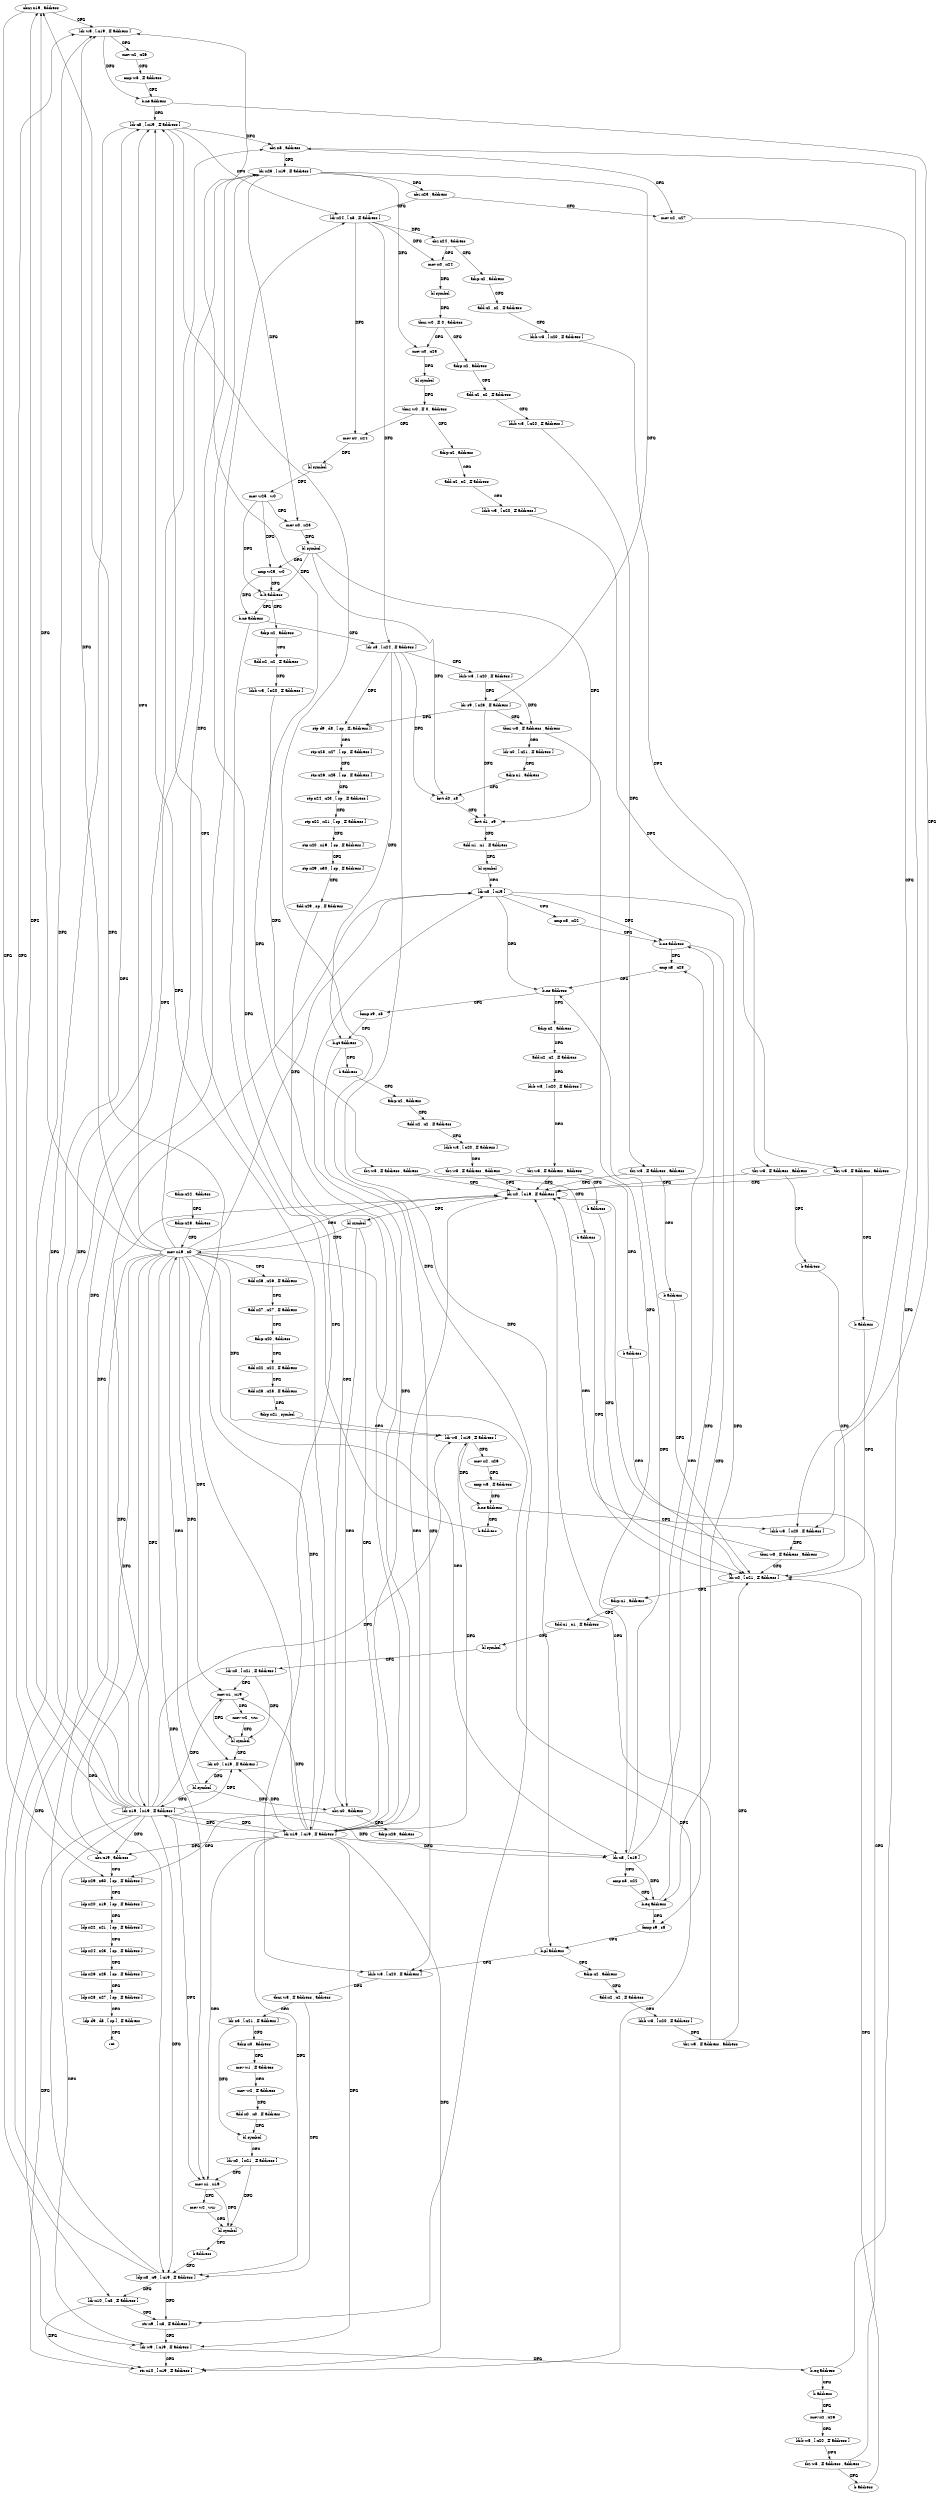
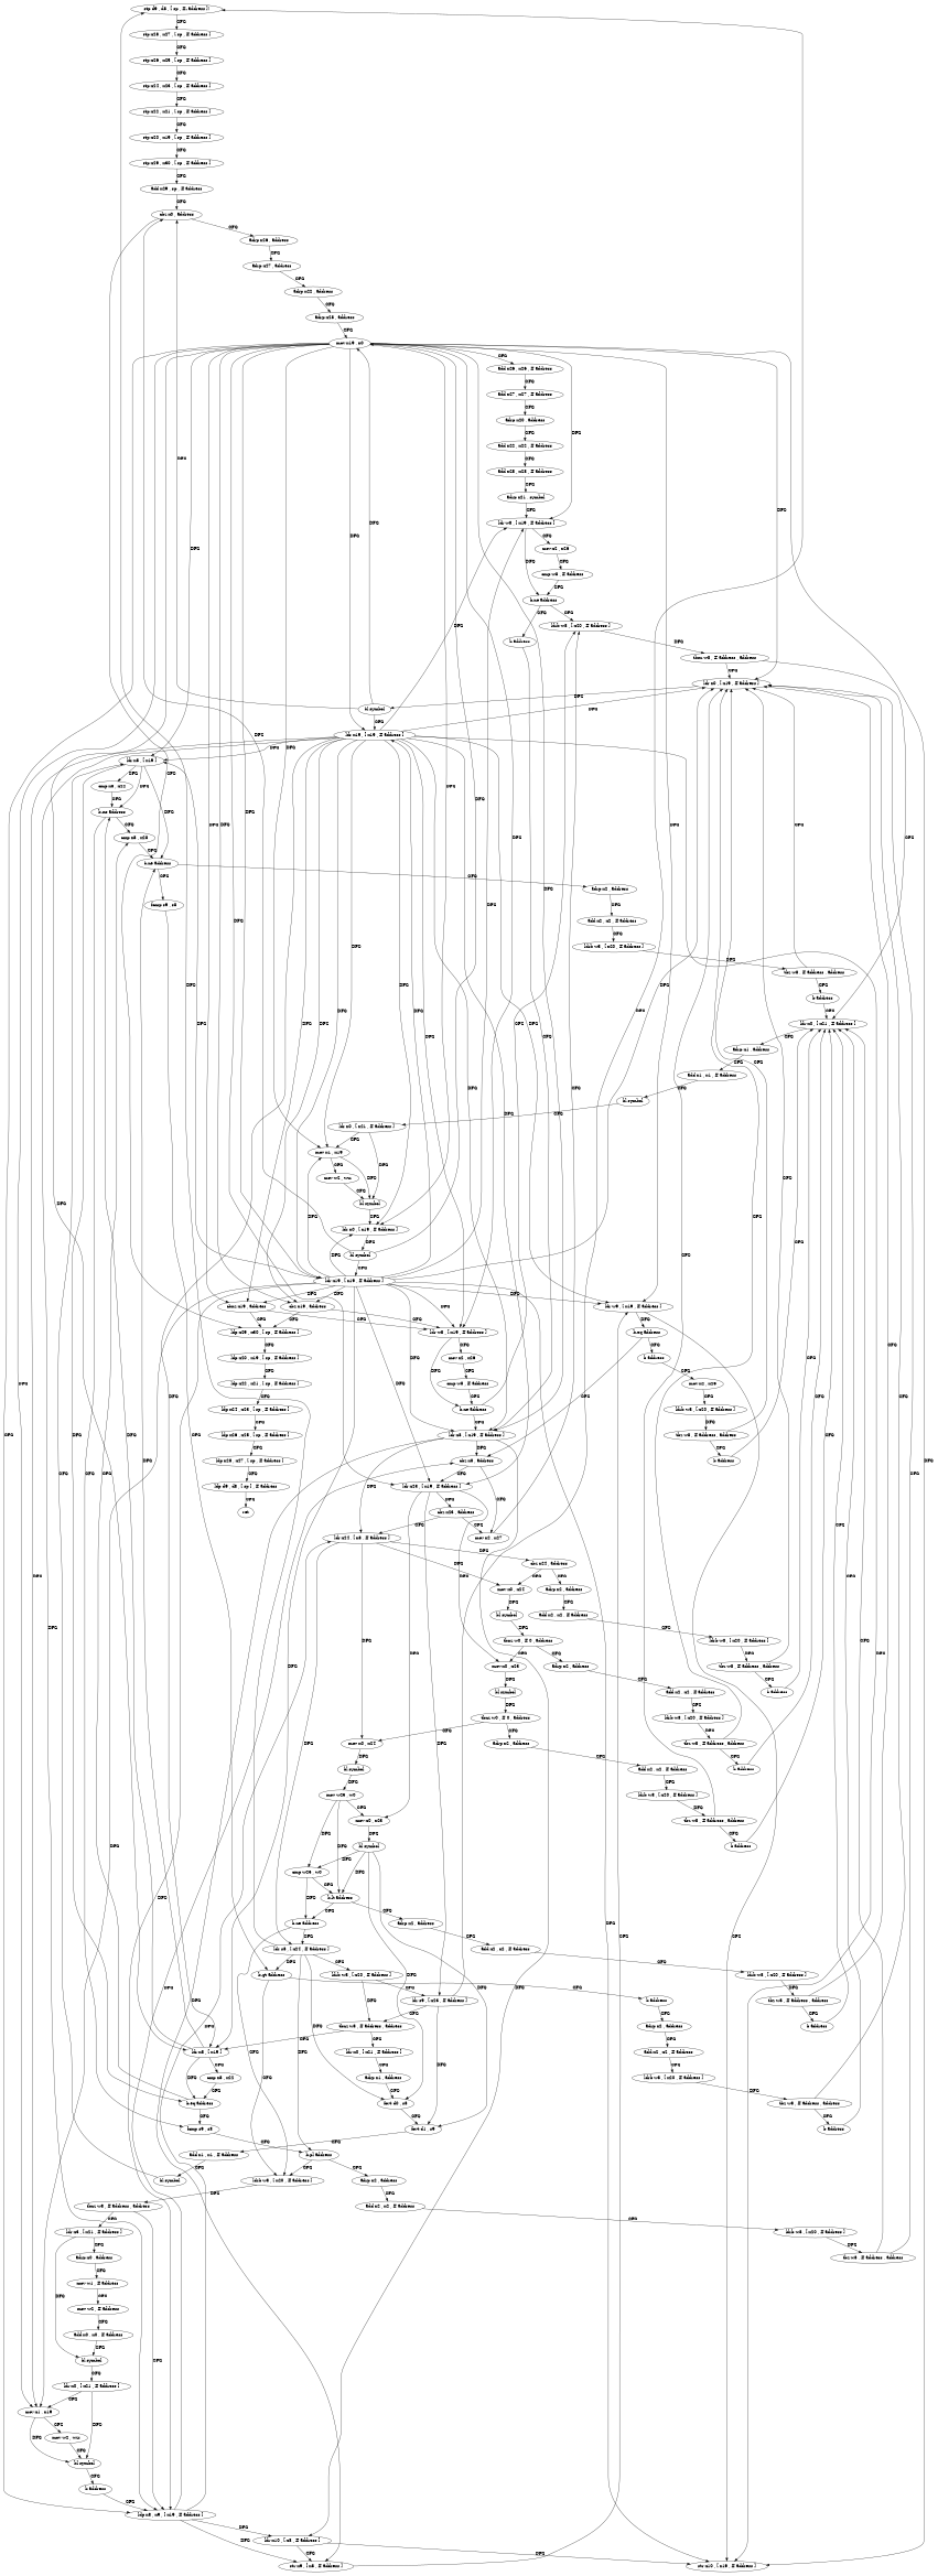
  digraph {
    n1 [label="stp d9 , d8 , [ sp , #- address ]!"]
    n2 [label="stp x28 , x27 , [ sp , # address ]"]
    n3 [label="stp x26 , x25 , [ sp , # address ]"]
    n4 [label="stp x24 , x23 , [ sp , # address ]"]
    n5 [label="stp x22 , x21 , [ sp , # address ]"]
    n6 [label="stp x20 , x19 , [ sp , # address ]"]
    n7 [label="stp x29 , x30 , [ sp , # address ]"]
    n8 [label="add x29 , sp , # address"]
    n9 [label="cbz x0 , address"]
    n10 [label="ldp x29 , x30 , [ sp , # address ]"]
    n11 [label="adrp x26 , address"]
    n12 [label="ldp x20 , x19 , [ sp , # address ]"]
+   n13 [label="adrp x27 , address"]
    n14 [label="ldp x22 , x21 , [ sp , # address ]"]
    n15 [label="adrp x22 , address"]
    n16 [label="ldp x24 , x23 , [ sp , # address ]"]
    n17 [label="ldp x26 , x25 , [ sp , # address ]"]
    n18 [label="ldp x28 , x27 , [ sp , # address ]"]
    n19 [label="ldp d9 , d8 , [ sp ] , # address"]
    n20 [label=ret]
    n21 [label="adrp x28 , address"]
    n22 [label="mov x19 , x0"]
    n23 [label="add x26 , x26 , # address"]
    n24 [label="ldr w8 , [ x19 , # address ]"]
    n25 [label="ldr x0 , [ x19 , # address ]"]
    n26 [label="ldr x8 , [ x19 , # address ]"]
    n27 [label="mov x1 , x19"]
    n28 [label="ldr x0 , [ x19 , # address ]"]
    n29 [label="ldr x19 , [ x19 , # address ]"]
    n30 [label="cbnz x19 , address"]
    n31 [label="ldr w8 , [ x19 , # address ]"]
    n32 [label="ldr x19 , [ x19 , # address ]"]
    n33 [label="cbz x19 , address"]
    n34 [label="ldr x23 , [ x19 , # address ]"]
    n35 [label="ldp x8 , x9 , [ x19 , # address ]"]
    n36 [label="ldr x8 , [ x19 ]"]
    n37 [label="mov x1 , x19"]
    n38 [label="ldr w9 , [ x19 , # address ]"]
    n39 [label="str x10 , [ x19 , # address ]"]
    n40 [label="ldr x8 , [ x19 ]"]
    n41 [label="add x27 , x27 , # address"]
    n42 [label="mov x2 , x26"]
    n43 [label="b.ne address"]
    n44 [label="bl symbol"]
    n45 [label="cbz x8 , address"]
    n46 [label="ldr x24 , [ x8 , # address ]"]
    n47 [label="ldr x10 , [ x8 , # address ]"]
    n48 [label="str x9 , [ x8 , # address ]"]
    n49 [label="bl symbol"]
    n50 [label="mov w2 , wzr"]
    n51 [label="bl symbol"]
    n52 [label="mov x2 , x26"]
    n53 [label="b.ne address"]
    n54 [label="cbz x23 , address"]
    n55 [label="mov x0 , x23"]
    n56 [label="mov x0 , x23"]
    n57 [label="ldr s9 , [ x23 , # address ]"]
    n58 [label="b.ne address"]
    n59 [label="cmp x8 , x22"]
    n60 [label="b.eq address"]
    n61 [label="b.ne address"]
    n62 [label="bl symbol"]
    n63 [label="mov w2 , wzr"]
    n64 [label="b.eq address"]
    n65 [label="cmp x8 , x22"]
    n66 [label="adrp x20 , address"]
    n67 [label="add x22 , x22 , # address"]
    n68 [label="add x28 , x28 , # address"]
    n69 [label="adrp x21 , symbol"]
    n70 [label="cmp w8 , # address"]
    n71 [label="ldrb w8 , [ x20 , # address ]"]
    n72 [label="b address"]
    n73 [label="tbnz w8 , # address , address"]
    n74 [label="ldr x0 , [ x21 , # address ]"]
    n75 [label="adrp x1 , address"]
    n76 [label="add x1 , x1 , # address"]
    n77 [label="mov x2 , x27"]
    n78 [label="cbz x24 , address"]
    n79 [label="mov x0 , x24"]
    n80 [label="mov x0 , x24"]
    n81 [label="ldr s8 , [ x24 , # address ]"]
    n82 [label="bl symbol"]
    n83 [label="ldr x0 , [ x21 , # address ]"]
    n84 [label="cmp w8 , # address"]
    n85 [label="bl symbol"]
    n86 [label="bl symbol"]
    n87 [label="fcvt d1 , s9"]
    n88 [label="tbnz w8 , # address , address"]
    n89 [label="adrp x2 , address"]
    n90 [label="bl symbol"]
    n91 [label="bl symbol"]
    n92 [label="fcvt d0 , s8"]
    n93 [label="ldrb w8 , [ x20 , # address ]"]
    n94 [label="b.pl address"]
    n95 [label="b.gt address"]
    n96 [label="add x2 , x2 , # address"]
    n97 [label="ldrb w8 , [ x20 , # address ]"]
    n98 [label="tbnz w0 , # 0 , address"]
    n99 [label="tbz w8 , # address , address"]
    n100 [label="b address"]
    n101 [label="adrp x2 , address"]
    n102 [label="add x2 , x2 , # address"]
    n103 [label="ldrb w8 , [ x20 , # address ]"]
    n104 [label="tbnz w0 , # 0 , address"]
    n105 [label="tbz w8 , # address , address"]
    n106 [label="b address"]
    n107 [label="adrp x2 , address"]
    n108 [label="add x2 , x2 , # address"]
    n109 [label="ldrb w8 , [ x20 , # address ]"]
    n110 [label="mov w25 , w0"]
    n111 [label="tbz w8 , # address , address"]
    n112 [label="b address"]
    n113 [label="cmp w25 , w0"]
    n114 [label="b.lt address"]
    n115 [label="b.ne address"]
    n116 [label="adrp x2 , address"]
    n117 [label="add x1 , x1 , # address"]
    n118 [label="ldrb w8 , [ x20 , # address ]"]
    n119 [label="add x2 , x2 , # address"]
    n120 [label="ldrb w8 , [ x20 , # address ]"]
    n121 [label="tbnz w8 , # address , address"]
    n122 [label="tbz w8 , # address , address"]
    n123 [label="b address"]
    n124 [label="ldr x3 , [ x21 , # address ]"]
    n125 [label="adrp x2 , address"]
    n126 [label="b address"]
    n127 [label="adrp x0 , address"]
    n128 [label="bl symbol"]
    n129 [label="mov w1 , # address"]
    n130 [label="ldr x0 , [ x21 , # address ]"]
    n131 [label="ldr x0 , [ x21 , # address ]"]
    n132 [label="adrp x1 , address"]
    n133 [label="cmp x8 , x28"]
    n134 [label="fcmp s9 , s8"]
    n135 [label="adrp x2 , address"]
    n136 [label="fcmp s9 , s8"]
    n137 [label="mov w2 , # address"]
    n138 [label="add x0 , x0 , # address"]
    n139 [label="b address"]
    n140 [label="b address"]
    n141 [label="mov x2 , x26"]
    n142 [label="ldrb w8 , [ x20 , # address ]"]
    n143 [label="bl symbol"]
    n144 [label="tbz w8 , # address , address"]
    n145 [label="add x2 , x2 , # address"]
    n146 [label="ldrb w8 , [ x20 , # address ]"]
    n147 [label="add x2 , x2 , # address"]
    n148 [label="ldrb w8 , [ x20 , # address ]"]
    n149 [label="b address"]
    n150 [label="tbz w8 , # address , address"]
    n151 [label="b address"]
    n152 [label="adrp x2 , address"]
    n153 [label="add x2 , x2 , # address"]
    n154 [label="tbz w8 , # address , address"]
    n155 [label="ldrb w8 , [ x20 , # address ]"]
    n156 [label="tbz w8 , # address , address"]
    n157 [label="b address"]
    n1 -> n2 [label=CFG]
    n2 -> n3 [label=CFG]
    n3 -> n4 [label=CFG]
    n4 -> n5 [label=CFG]
    n5 -> n6 [label=CFG]
    n6 -> n7 [label=CFG]
    n7 -> n8 [label=CFG]
    n8 -> n9 [label=CFG]
    n9 -> n10 [label=CFG]
    n9 -> n11 [label=CFG]
    n10 -> n12 [label=CFG]
+   n11 -> n13 [label=CFG]
    n12 -> n14 [label=CFG]
+   n13 -> n15 [label=CFG]
    n14 -> n16 [label=CFG]
    n15 -> n21 [label=CFG]
    n16 -> n17 [label=CFG]
    n17 -> n18 [label=CFG]
    n18 -> n19 [label=CFG]
    n19 -> n20 [label=CFG]
    n21 -> n22 [label=CFG]
    n22 -> n23 [label=CFG]
    n22 -> n24 [label=DFG]
    n22 -> n25 [label=DFG]
    n22 -> n26 [label=DFG]
    n22 -> n27 [label=DFG]
    n22 -> n28 [label=DFG]
    n22 -> n29 [label=DFG]
    n22 -> n30 [label=DFG]
    n22 -> n31 [label=DFG]
    n22 -> n32 [label=DFG]
    n22 -> n33 [label=DFG]
    n22 -> n34 [label=DFG]
-   n22 -> n35 [label=DFG]
+   n22 -> n35 [label=CFG]
    n22 -> n36 [label=DFG]
    n22 -> n37 [label=DFG]
    n22 -> n38 [label=DFG]
    n22 -> n39 [label=DFG]
    n22 -> n40 [label=DFG]
    n23 -> n41 [label=CFG]
    n24 -> n42 [label=CFG]
    n24 -> n43 [label=DFG]
    n25 -> n44 [label=DFG]
    n26 -> n45 [label=DFG]
    n26 -> n46 [label=DFG]
    n26 -> n47 [label=DFG]
    n26 -> n48 [label=DFG]
    n27 -> n49 [label=DFG]
    n27 -> n50 [label=CFG]
    n28 -> n51 [label=DFG]
    n29 -> n24 [label=DFG]
    n29 -> n25 [label=DFG]
    n29 -> n26 [label=DFG]
    n29 -> n27 [label=DFG]
    n29 -> n28 [label=DFG]
    n29 -> n30 [label=DFG]
    n29 -> n31 [label=DFG]
    n29 -> n32 [label=DFG]
    n29 -> n33 [label=DFG]
    n29 -> n34 [label=DFG]
    n29 -> n35 [label=DFG]
    n29 -> n36 [label=DFG]
    n29 -> n37 [label=DFG]
    n29 -> n38 [label=DFG]
    n29 -> n39 [label=DFG]
    n29 -> n40 [label=DFG]
    n30 -> n10 [label=CFG]
    n30 -> n31 [label=CFG]
    n31 -> n52 [label=CFG]
    n31 -> n53 [label=DFG]
    n32 -> n24 [label=DFG]
    n32 -> n25 [label=DFG]
    n32 -> n26 [label=DFG]
    n32 -> n27 [label=DFG]
    n32 -> n28 [label=DFG]
    n32 -> n29 [label=DFG]
    n32 -> n30 [label=DFG]
    n32 -> n31 [label=DFG]
    n32 -> n33 [label=DFG]
    n32 -> n34 [label=DFG]
    n32 -> n35 [label=DFG]
    n32 -> n36 [label=DFG]
    n32 -> n37 [label=DFG]
    n32 -> n38 [label=DFG]
    n32 -> n39 [label=DFG]
    n32 -> n40 [label=DFG]
    n33 -> n10 [label=CFG]
    n33 -> n31 [label=CFG]
    n34 -> n54 [label=DFG]
    n34 -> n55 [label=DFG]
    n34 -> n56 [label=DFG]
    n34 -> n57 [label=DFG]
    n35 -> n45 [label=DFG]
    n35 -> n46 [label=DFG]
    n35 -> n47 [label=DFG]
    n35 -> n48 [label=DFG]
    n36 -> n58 [label=DFG]
    n36 -> n59 [label=CFG]
    n36 -> n60 [label=DFG]
    n36 -> n61 [label=DFG]
    n37 -> n62 [label=DFG]
    n37 -> n63 [label=CFG]
    n38 -> n39 [label=CFG]
    n38 -> n64 [label=DFG]
    n40 -> n58 [label=DFG]
    n40 -> n60 [label=DFG]
    n40 -> n61 [label=DFG]
    n40 -> n65 [label=CFG]
    n41 -> n66 [label=CFG]
    n42 -> n70 [label=CFG]
    n43 -> n71 [label=CFG]
    n43 -> n72 [label=CFG]
    n44 -> n9 [label=DFG]
    n44 -> n22 [label=DFG]
    n44 -> n32 [label=CFG]
    n45 -> n34 [label=CFG]
    n45 -> n77 [label=CFG]
    n46 -> n78 [label=DFG]
    n46 -> n79 [label=DFG]
    n46 -> n80 [label=DFG]
    n46 -> n81 [label=DFG]
    n47 -> n39 [label=DFG]
    n47 -> n48 [label=CFG]
    n48 -> n38 [label=CFG]
    n49 -> n28 [label=CFG]
    n50 -> n49 [label=CFG]
    n51 -> n9 [label=DFG]
    n51 -> n22 [label=DFG]
    n51 -> n29 [label=CFG]
    n52 -> n84 [label=CFG]
    n53 -> n26 [label=CFG]
    n53 -> n71 [label=CFG]
    n54 -> n46 [label=CFG]
    n54 -> n77 [label=CFG]
    n55 -> n85 [label=DFG]
    n56 -> n86 [label=DFG]
    n57 -> n1 [label=DFG]
    n57 -> n87 [label=DFG]
    n57 -> n88 [label=CFG]
    n58 -> n133 [label=CFG]
    n58 -> n134 [label=CFG]
    n59 -> n60 [label=CFG]
    n60 -> n133 [label=CFG]
    n60 -> n134 [label=CFG]
    n61 -> n135 [label=CFG]
    n61 -> n136 [label=CFG]
    n62 -> n139 [label=CFG]
    n63 -> n62 [label=CFG]
    n64 -> n45 [label=CFG]
    n64 -> n140 [label=CFG]
    n65 -> n58 [label=CFG]
    n66 -> n67 [label=CFG]
    n67 -> n68 [label=CFG]
    n68 -> n69 [label=CFG]
    n69 -> n24 [label=CFG]
    n70 -> n43 [label=CFG]
    n71 -> n73 [label=DFG]
    n72 -> n26 [label=CFG]
    n73 -> n25 [label=CFG]
    n73 -> n74 [label=CFG]
    n74 -> n75 [label=CFG]
    n75 -> n76 [label=CFG]
    n76 -> n82 [label=CFG]
    n77 -> n71 [label=CFG]
    n78 -> n79 [label=CFG]
    n78 -> n89 [label=CFG]
    n79 -> n90 [label=DFG]
    n80 -> n91 [label=DFG]
    n81 -> n1 [label=DFG]
    n81 -> n92 [label=DFG]
    n81 -> n93 [label=CFG]
    n81 -> n94 [label=DFG]
    n81 -> n95 [label=DFG]
    n82 -> n83 [label=CFG]
    n83 -> n27 [label=CFG]
    n83 -> n49 [label=DFG]
    n84 -> n53 [label=CFG]
    n85 -> n104 [label=DFG]
    n86 -> n87 [label=DFG]
    n86 -> n92 [label=DFG]
    n86 -> n113 [label=DFG]
    n86 -> n114 [label=DFG]
    n87 -> n117 [label=CFG]
    n88 -> n36 [label=CFG]
    n88 -> n131 [label=CFG]
    n89 -> n96 [label=CFG]
    n90 -> n98 [label=DFG]
    n91 -> n110 [label=DFG]
    n92 -> n87 [label=CFG]
    n93 -> n57 [label=CFG]
    n93 -> n88 [label=DFG]
    n94 -> n118 [label=CFG]
    n94 -> n125 [label=CFG]
    n95 -> n118 [label=CFG]
    n95 -> n126 [label=CFG]
    n96 -> n97 [label=CFG]
    n97 -> n99 [label=DFG]
    n98 -> n55 [label=CFG]
    n98 -> n101 [label=CFG]
    n99 -> n25 [label=CFG]
    n99 -> n100 [label=CFG]
    n100 -> n74 [label=CFG]
    n101 -> n102 [label=CFG]
    n102 -> n103 [label=CFG]
    n103 -> n105 [label=DFG]
    n104 -> n80 [label=CFG]
    n104 -> n107 [label=CFG]
    n105 -> n25 [label=CFG]
    n105 -> n106 [label=CFG]
    n106 -> n74 [label=CFG]
    n107 -> n108 [label=CFG]
    n108 -> n109 [label=CFG]
    n109 -> n111 [label=DFG]
    n110 -> n56 [label=CFG]
    n110 -> n113 [label=DFG]
    n110 -> n114 [label=DFG]
    n111 -> n25 [label=CFG]
    n111 -> n112 [label=CFG]
    n112 -> n74 [label=CFG]
    n113 -> n114 [label=CFG]
    n113 -> n115 [label=DFG]
    n114 -> n115 [label=CFG]
    n114 -> n116 [label=CFG]
    n115 -> n81 [label=CFG]
    n115 -> n118 [label=CFG]
    n116 -> n119 [label=CFG]
    n117 -> n143 [label=CFG]
    n118 -> n121 [label=DFG]
    n119 -> n120 [label=CFG]
    n120 -> n122 [label=DFG]
    n121 -> n35 [label=CFG]
    n121 -> n124 [label=CFG]
    n122 -> n25 [label=CFG]
    n122 -> n123 [label=CFG]
    n123 -> n74 [label=CFG]
    n124 -> n127 [label=CFG]
    n124 -> n128 [label=DFG]
    n125 -> n147 [label=CFG]
    n126 -> n152 [label=CFG]
    n127 -> n129 [label=CFG]
    n128 -> n130 [label=CFG]
    n129 -> n137 [label=CFG]
    n130 -> n37 [label=CFG]
    n130 -> n62 [label=DFG]
    n131 -> n132 [label=CFG]
    n132 -> n92 [label=CFG]
    n133 -> n61 [label=CFG]
    n134 -> n94 [label=CFG]
    n135 -> n145 [label=CFG]
    n136 -> n95 [label=CFG]
    n137 -> n138 [label=CFG]
    n138 -> n128 [label=CFG]
    n139 -> n35 [label=CFG]
    n140 -> n141 [label=CFG]
    n141 -> n142 [label=CFG]
    n142 -> n144 [label=DFG]
    n143 -> n40 [label=CFG]
    n144 -> n25 [label=CFG]
    n144 -> n149 [label=CFG]
    n145 -> n146 [label=CFG]
    n146 -> n150 [label=DFG]
    n147 -> n148 [label=CFG]
    n148 -> n154 [label=DFG]
    n149 -> n74 [label=CFG]
    n150 -> n25 [label=CFG]
    n150 -> n151 [label=CFG]
    n151 -> n74 [label=CFG]
    n152 -> n153 [label=CFG]
    n153 -> n155 [label=CFG]
    n154 -> n25 [label=CFG]
    n154 -> n74 [label=CFG]
    n155 -> n156 [label=DFG]
    n156 -> n25 [label=CFG]
    n156 -> n157 [label=CFG]
    n157 -> n74 [label=CFG]
  }
